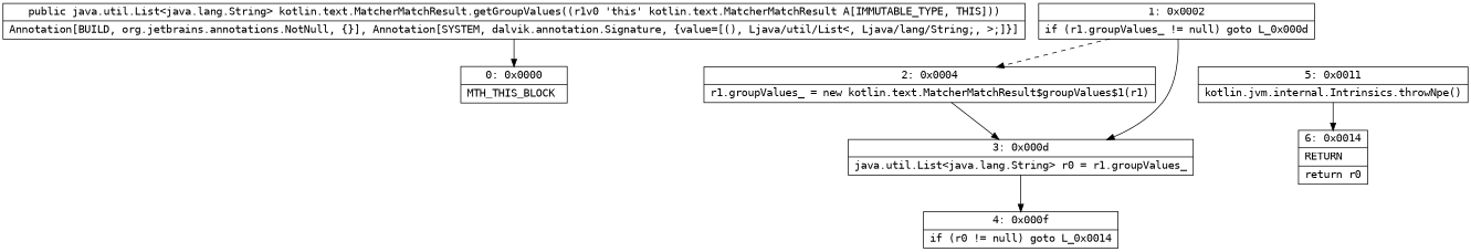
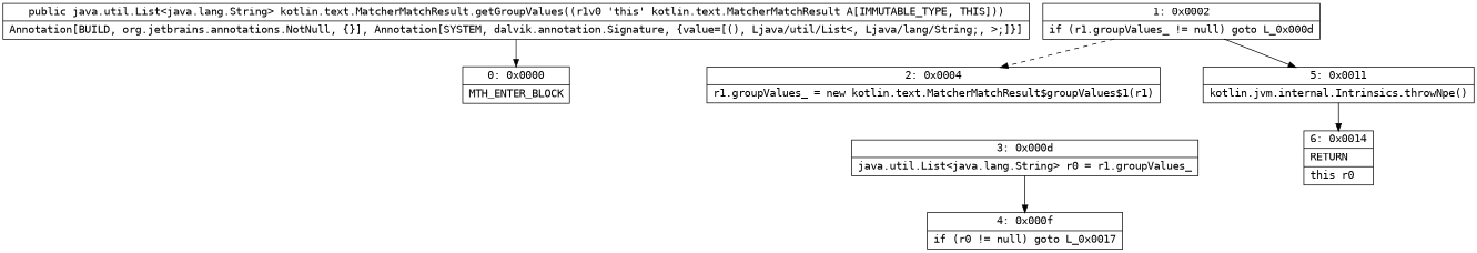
  digraph {
    fontname="DejaVu Sans Mono"
    node [fontname="DejaVu Sans Mono" shape=record]
    edge [fontname="DejaVu Sans Mono"]
-   n1 [label="{0\:\ 0x0000|MTH_THIS_BLOCK\l}"]
+   n1 [label="{0\:\ 0x0000|MTH_ENTER_BLOCK\l}"]
    n2 [label="{1\:\ 0x0002|if (r1.groupValues_ != null) goto L_0x000d\l}"]
    n3 [label="{2\:\ 0x0004|r1.groupValues_ = new kotlin.text.MatcherMatchResult$groupValues$1(r1)\l}"]
    n4 [label="{3\:\ 0x000d|java.util.List\<java.lang.String\> r0 = r1.groupValues_\l}"]
-   n5 [label="{4\:\ 0x000f|if (r0 != null) goto L_0x0014\l}"]
+   n5 [label="{4\:\ 0x000f|if (r0 != null) goto L_0x0017\l}"]
    n6 [label="{5\:\ 0x0011|kotlin.jvm.internal.Intrinsics.throwNpe()\l}"]
-   n7 [label="{6\:\ 0x0014|RETURN\l|return r0\l}"]
+   n7 [label="{6\:\ 0x0014|RETURN\l|this r0\l}"]
    n8 [label="{public java.util.List\<java.lang.String\> kotlin.text.MatcherMatchResult.getGroupValues((r1v0 'this' kotlin.text.MatcherMatchResult A[IMMUTABLE_TYPE, THIS]))  | Annotation[BUILD, org.jetbrains.annotations.NotNull, \{\}], Annotation[SYSTEM, dalvik.annotation.Signature, \{value=[(), Ljava\/util\/List\<, Ljava\/lang\/String;, \>;]\}]\l}"]
    n2 -> n3 [style=dashed]
-   n2 -> n4
-   n3 -> n4
+   n2 -> n6
    n4 -> n5
    n6 -> n7
    n8 -> n1
  }
